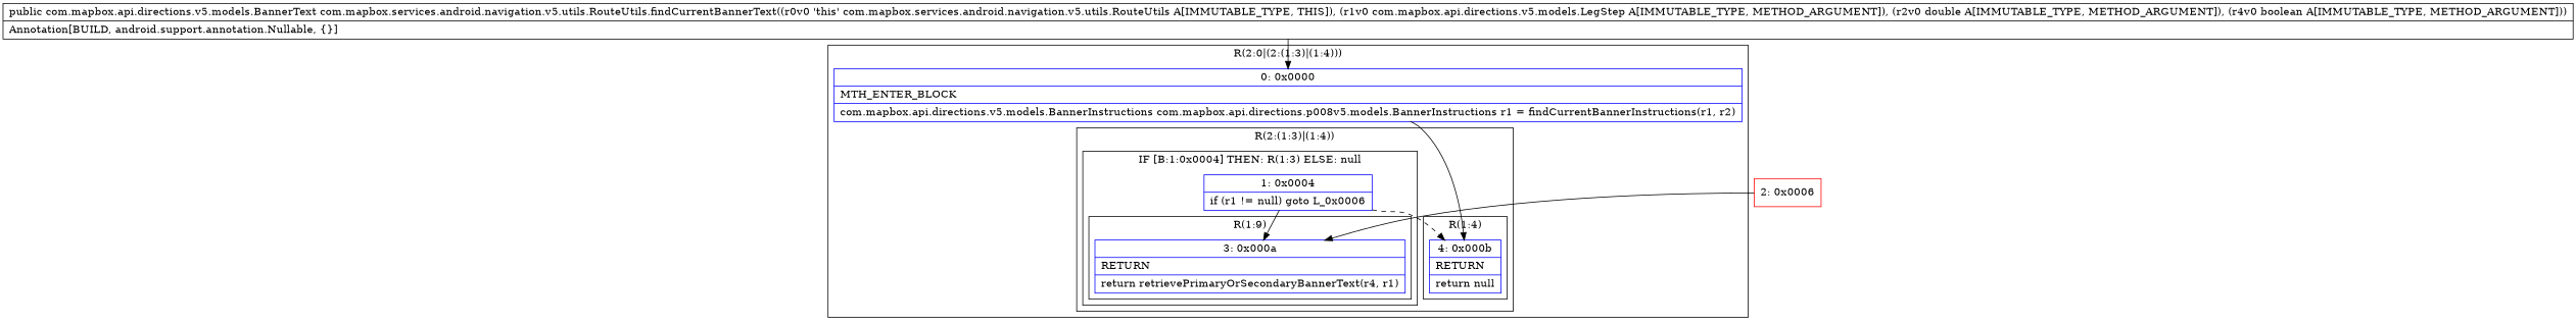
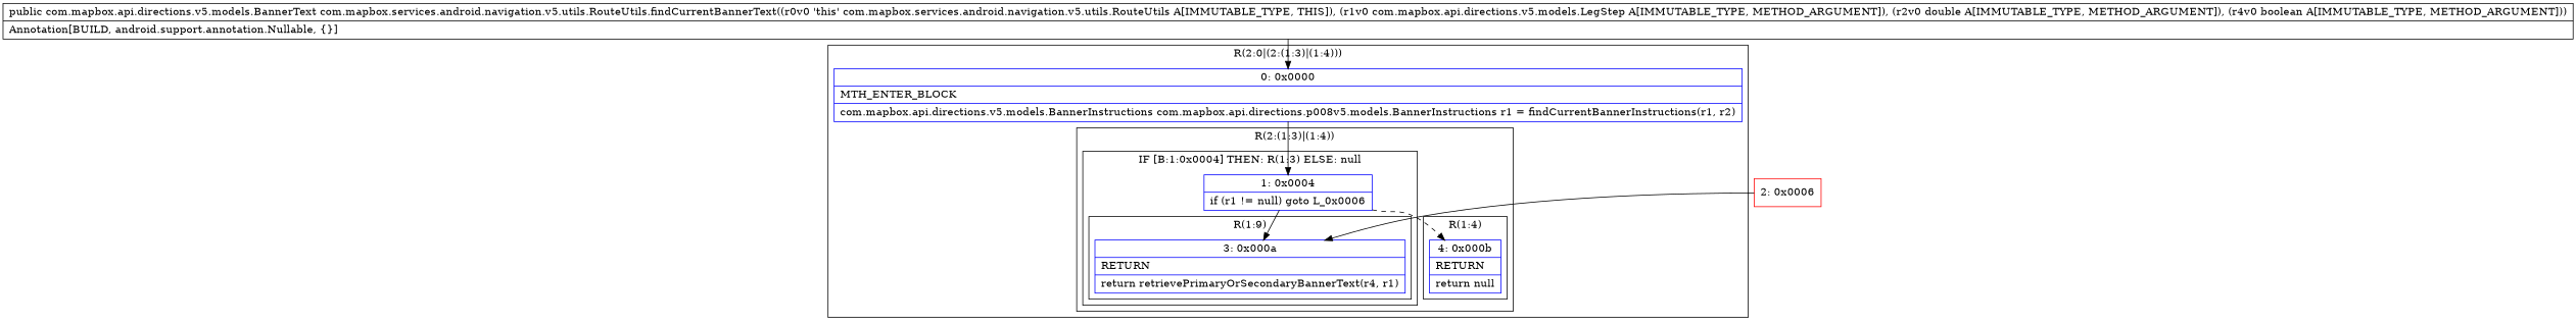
  digraph {
    node [color=blue shape=record]
    n1 [label="{3\:\ 0x000a|RETURN\l|return retrievePrimaryOrSecondaryBannerText(r4, r1)\l}"]
    n2 [label="{1\:\ 0x0004|if (r1 != null) goto L_0x0006\l}"]
    n3 [label="{4\:\ 0x000b|RETURN\l|return null\l}"]
    n4 [label="{0\:\ 0x0000|MTH_ENTER_BLOCK\l|com.mapbox.api.directions.v5.models.BannerInstructions com.mapbox.api.directions.p008v5.models.BannerInstructions r1 = findCurrentBannerInstructions(r1, r2)\l}"]
    n5 [color=red label="{2\:\ 0x0006}"]
    n6 [label="{public com.mapbox.api.directions.v5.models.BannerText com.mapbox.services.android.navigation.v5.utils.RouteUtils.findCurrentBannerText((r0v0 'this' com.mapbox.services.android.navigation.v5.utils.RouteUtils A[IMMUTABLE_TYPE, THIS]), (r1v0 com.mapbox.api.directions.v5.models.LegStep A[IMMUTABLE_TYPE, METHOD_ARGUMENT]), (r2v0 double A[IMMUTABLE_TYPE, METHOD_ARGUMENT]), (r4v0 boolean A[IMMUTABLE_TYPE, METHOD_ARGUMENT]))  | Annotation[BUILD, android.support.annotation.Nullable, \{\}]\l}" color=""]
    subgraph cluster_1 {
      label="R(2:0|(2:(1:3)|(1:4)))"
      n4
      subgraph cluster_2 {
        label="R(2:(1:3)|(1:4))"
        subgraph cluster_3 {
          label="IF [B:1:0x0004] THEN: R(1:3) ELSE: null"
          n2
          subgraph cluster_4 {
            label="R(1:9)"
            n1
          }
        }
        subgraph cluster_5 {
          label="R(1:4)"
          n3
        }
      }
    }
    n2 -> n1
    n2 -> n3 [style=dashed]
-   n4 -> n3
+   n4 -> n2
    n5 -> n1
    n6 -> n4
  }
